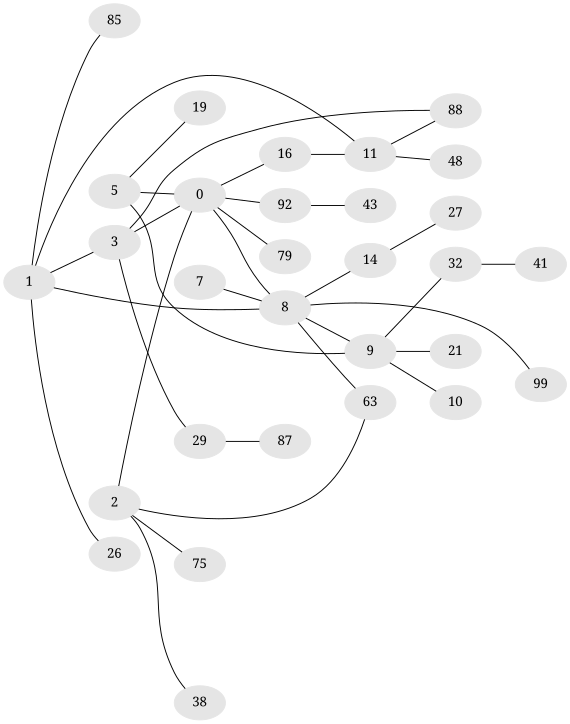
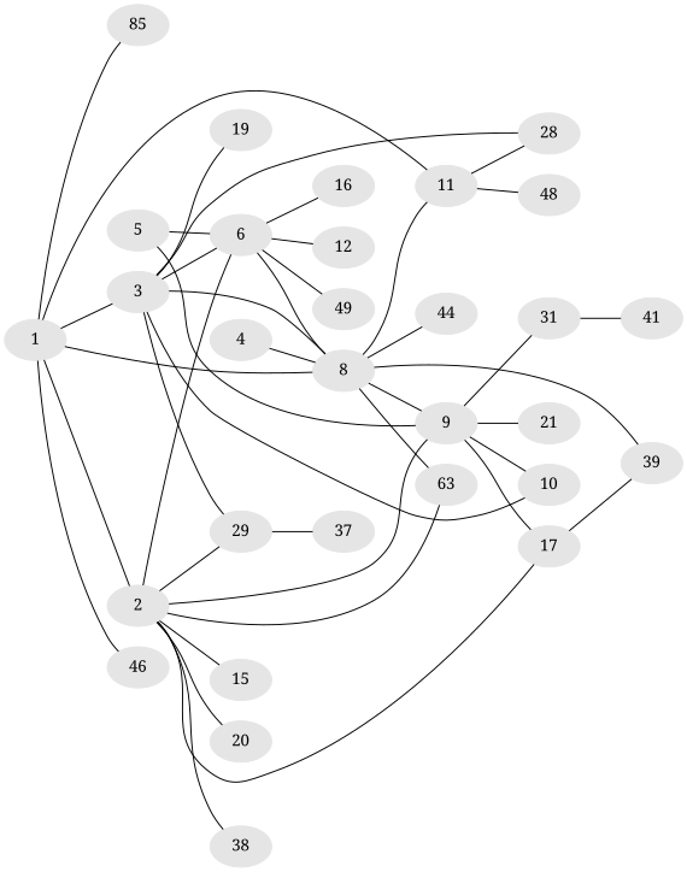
  graph {
    fontname="Noto Serif"
    rankdir=LR
    node [color=gray90 fontname="Noto Serif" style=filled]
    edge [fontname="Noto Serif"]
    1 [super="+23"]
    2 [super="+34"]
    3 [super="+4"]
    8 [super="+24"]
    11 [super="+31"]
-   26
+   26 [label=46]
    n7 [label=85]
-   6 [super="+22" label=0]
+   6 [super="+22"]
    9 [super="+30"]
    n10 [label=63]
-   15 [label=75]
+   15
+   17 [super="+25"]
+   20
    29 [super="+42"]
    38
    10 [super="+41"]
-   28 [super="+36" label=88]
-   14 [super="+18"]
-   39 [label=99]
+   28 [super="+36"]
+   14 [super="+18" label=44]
+   39
    48
-   12 [super="+33" label=92]
+   12 [super="+33"]
    16
-   49 [label=79]
+   49
    21
-   32 [super="+40"]
-   37 [label=87]
+   32 [super="+40" label=31]
+   37
    5
    19 [super="+45"]
-   43
-   7 [super="+47"]
-   27 [super="+44"]
+   7 [super="+47" label=4]
    n32 [label=41]
+   1 -- 2
    1 -- 3
    1 -- 8
    1 -- 11
    1 -- 26
    1 -- n7
    2 -- 6
+   2 -- 9
    2 -- n10
    2 -- 15
+   2 -- 17
+   2 -- 20
+   2 -- 29
    2 -- 38
+   3 -- 8
    3 -- 6
    3 -- 29
+   3 -- 10
    3 -- 28
-   16 -- 11
+   8 -- 11
    8 -- 9
    8 -- n10
    8 -- 14
    8 -- 39
    11 -- 28
    11 -- 48
    6 -- 8
    6 -- 12
    6 -- 16
    6 -- 49
+   9 -- 17
    9 -- 10
    9 -- 21
    9 -- 32
+   17 -- 39
    29 -- 37
-   14 -- 27
-   12 -- 43
    32 -- n32
    5 -- 6
    5 -- 9
-   5 -- 19
+   3 -- 19
    7 -- 8
  }
